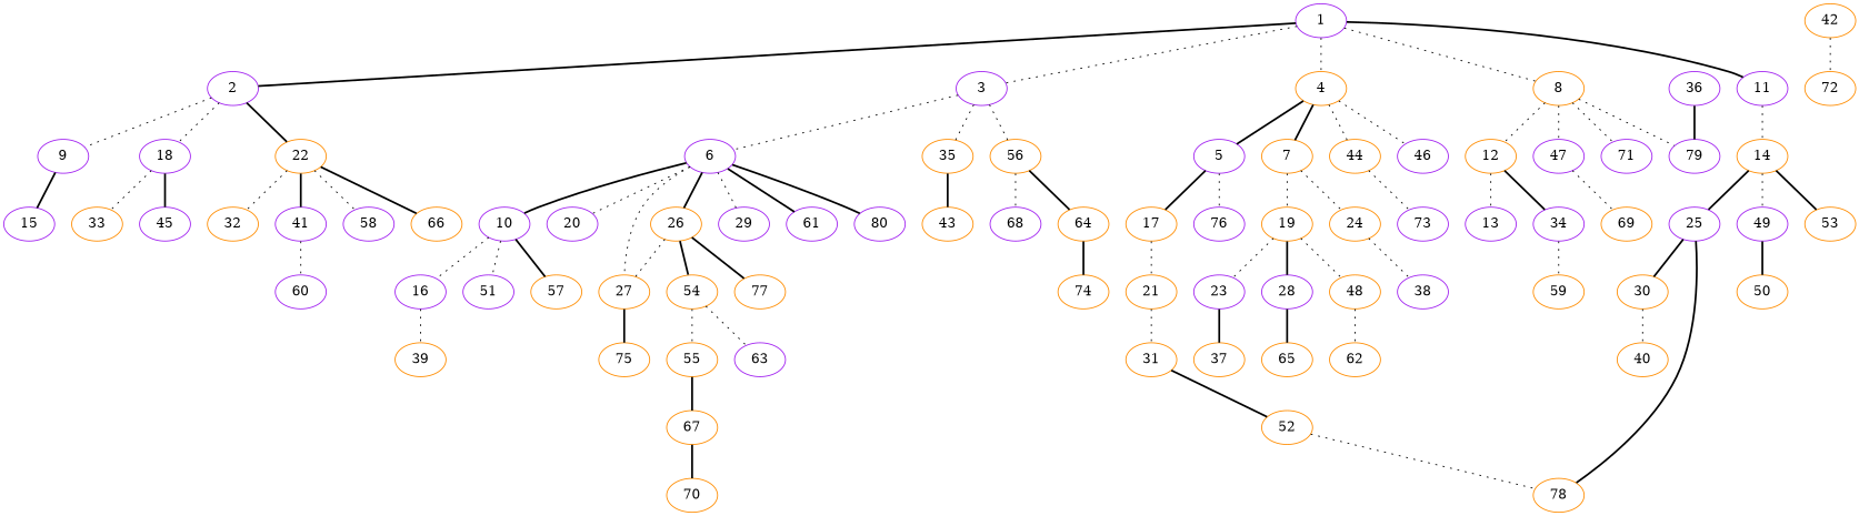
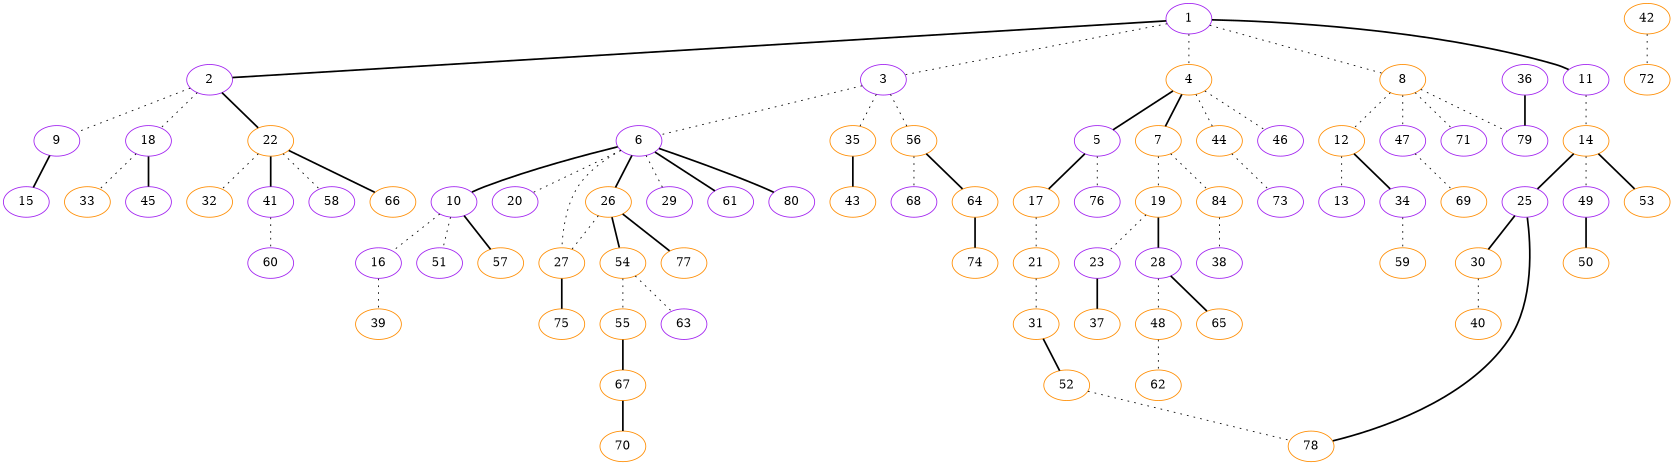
  graph {
    node [color=darkorange]
    edge [style=dotted]
    1 [color=purple]
    2 [color=purple]
    3 [color=purple]
    4
    8
    11 [color=purple]
    9 [color=purple]
    18 [color=purple]
    22
    6 [color=purple]
    35
    56
    5 [color=purple]
    7
    44
    46 [color=purple]
    12
    47 [color=purple]
    71 [color=purple]
    79 [color=purple]
    14
    15 [color=purple]
    33
    45 [color=purple]
    32
    41 [color=purple]
    58 [color=purple]
    66
    36 [color=purple]
    10 [color=purple]
    20 [color=purple]
    26
    27
    29 [color=purple]
    61 [color=purple]
    80 [color=purple]
    43
    68 [color=purple]
    64
    17
    76 [color=purple]
    19
-   24
+   24 [label=84]
    73 [color=purple]
    13 [color=purple]
    34 [color=purple]
    69
    25 [color=purple]
    49 [color=purple]
    53
    42
    72
    60 [color=purple]
    16 [color=purple]
    51 [color=purple]
    57
    54
    77
    75
    74
    21
    23 [color=purple]
    28 [color=purple]
    38 [color=purple]
    31
    39
    55
    63 [color=purple]
    37
    48
    65
    59
    30
    78
    50
    40
    52
    62
    67
    70
    1 -- 2 [style=bold]
    1 -- 3
    1 -- 4
    1 -- 8
    1 -- 11 [style=bold]
    2 -- 9
    2 -- 18
    2 -- 22 [style=bold]
    3 -- 6
    3 -- 35
    3 -- 56
    4 -- 5 [style=bold]
    4 -- 7 [style=bold]
    4 -- 44
    4 -- 46
    8 -- 12
    8 -- 47
    8 -- 71
    8 -- 79
    11 -- 14
    9 -- 15 [style=bold]
    18 -- 33
    18 -- 45 [style=bold]
    22 -- 32
    22 -- 41 [style=bold]
    22 -- 58
    22 -- 66 [style=bold]
    6 -- 10 [style=bold]
    6 -- 20
    6 -- 26 [style=bold]
    6 -- 27
    6 -- 29
    6 -- 61 [style=bold]
    6 -- 80 [style=bold]
    35 -- 43 [style=bold]
    56 -- 68
    56 -- 64 [style=bold]
    5 -- 17 [style=bold]
    5 -- 76
    7 -- 19
    7 -- 24
    44 -- 73
    12 -- 13
    12 -- 34 [style=bold]
    47 -- 69
    14 -- 25 [style=bold]
    14 -- 49
    14 -- 53 [style=bold]
    41 -- 60
    36 -- 79 [style=bold]
    10 -- 16
    10 -- 51
    10 -- 57 [style=bold]
    26 -- 27
    26 -- 54 [style=bold]
    26 -- 77 [style=bold]
    27 -- 75 [style=bold]
    64 -- 74 [style=bold]
    17 -- 21
    19 -- 23
    19 -- 28 [style=bold]
    24 -- 38
    34 -- 59
    25 -- 30 [style=bold]
    25 -- 78 [style=bold]
    49 -- 50 [style=bold]
    42 -- 72
    16 -- 39
    54 -- 55
    54 -- 63
    21 -- 31
    23 -- 37 [style=bold]
-   19 -- 48
+   28 -- 48
    28 -- 65 [style=bold]
    31 -- 52 [style=bold]
    55 -- 67 [style=bold]
    48 -- 62
    30 -- 40
    52 -- 78
    67 -- 70 [style=bold]
  }
